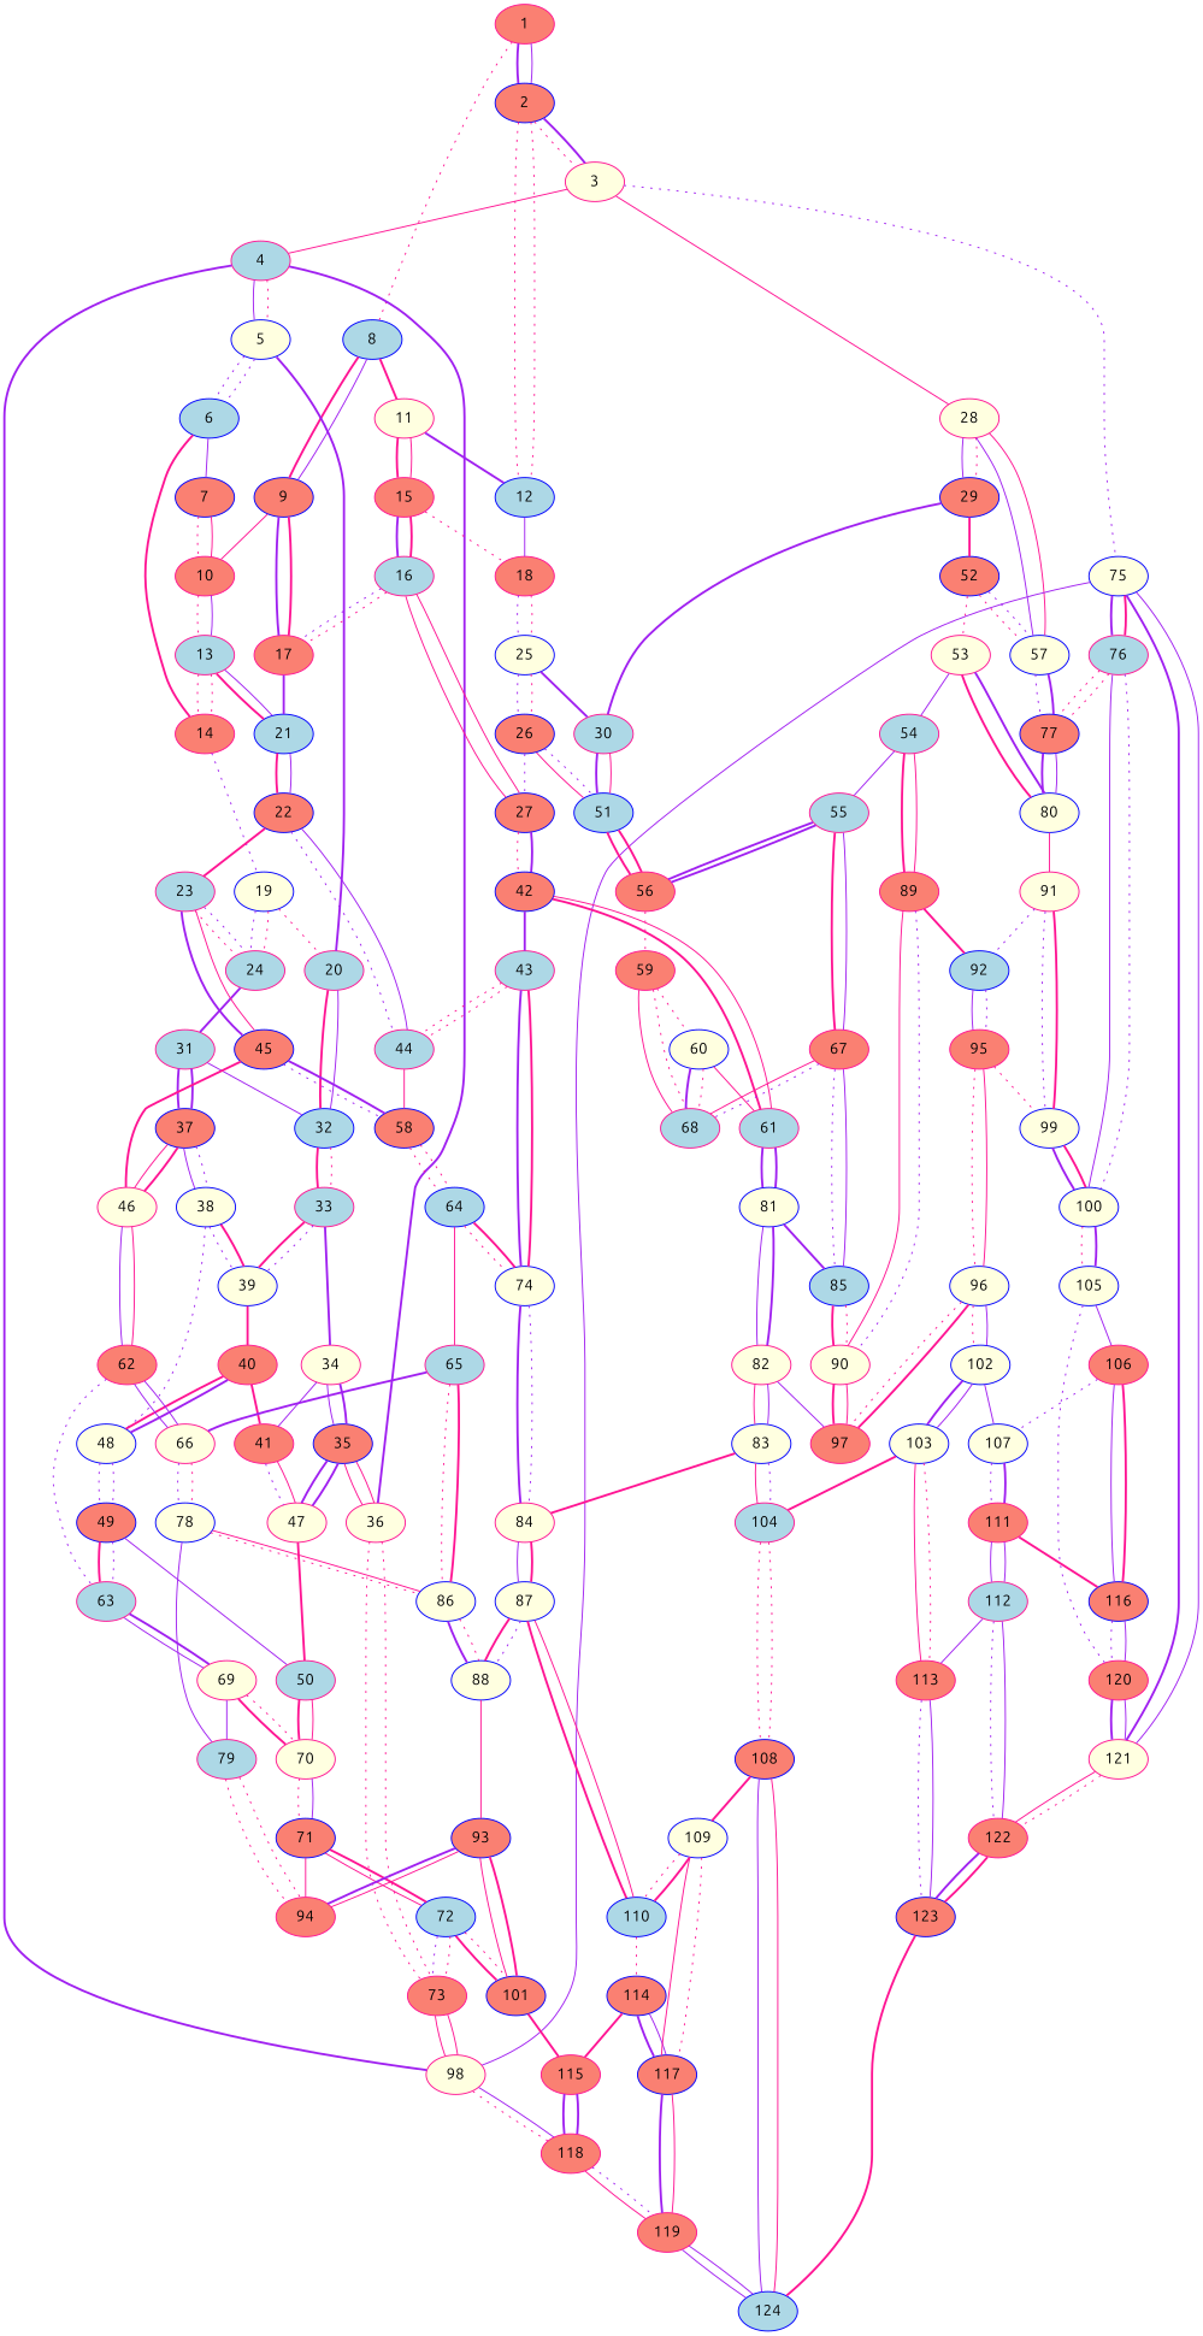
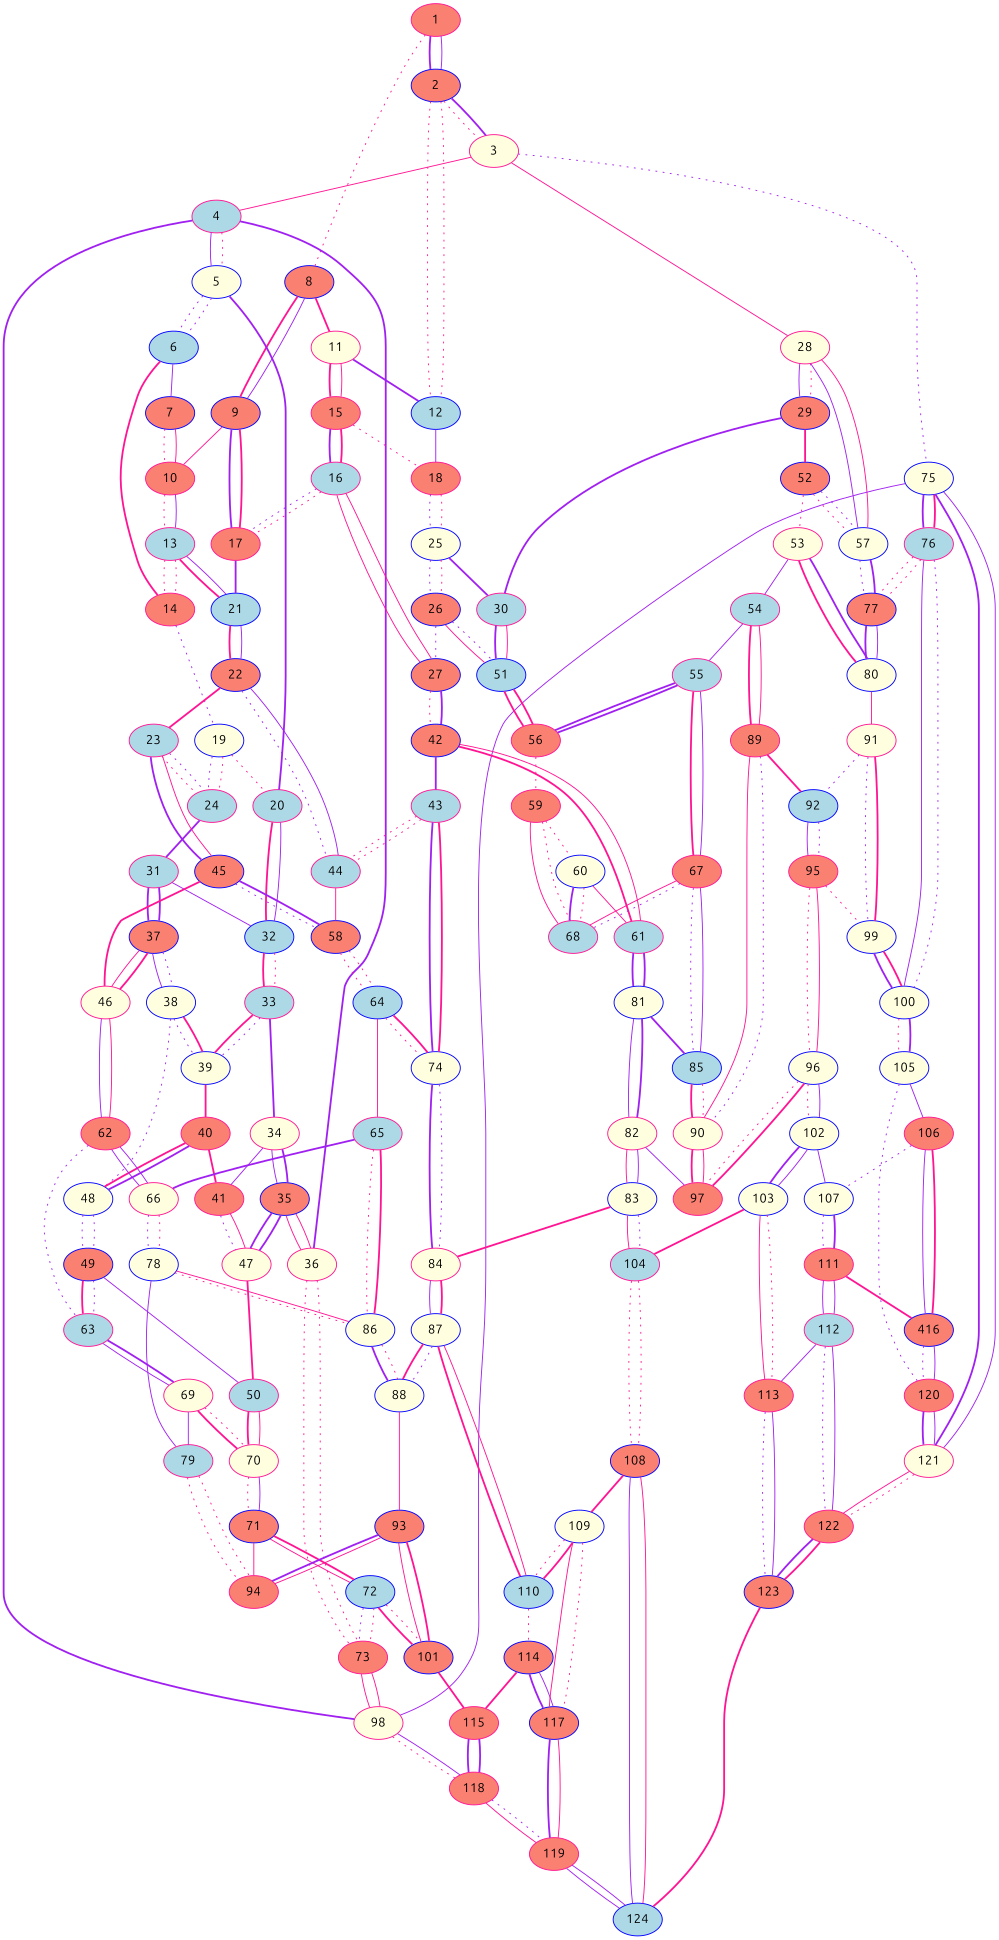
  graph {
    fontname=Ubuntu
    node [color=deeppink fillcolor=salmon fontname=Ubuntu style=filled]
    edge [color=deeppink fontname=Ubuntu style=bold]
    2 [color=blue]
    1
-   8 [color=blue fillcolor=lightblue]
+   8 [color=blue]
    3 [fillcolor=lightyellow]
    12 [color=blue fillcolor=lightblue]
    9 [color=blue]
    11 [fillcolor=lightyellow]
    4 [fillcolor=lightblue]
    28 [fillcolor=lightyellow]
    75 [color=blue fillcolor=lightyellow]
    18
    5 [color=blue fillcolor=lightyellow]
    36 [fillcolor=lightyellow]
    98 [fillcolor=lightyellow]
    29 [color=blue]
    57 [color=blue fillcolor=lightyellow]
    76 [fillcolor=lightblue]
    121 [fillcolor=lightyellow]
    6 [color=blue fillcolor=lightblue]
    20 [fillcolor=lightblue]
    73
    118
    7 [color=blue]
    14
    32 [color=blue fillcolor=lightblue]
    10
    19 [color=blue fillcolor=lightyellow]
    13 [fillcolor=lightblue]
    17
    15
    21 [color=blue fillcolor=lightblue]
    16 [fillcolor=lightblue]
    25 [color=blue fillcolor=lightyellow]
    22 [color=blue]
    24 [fillcolor=lightblue]
    27 [color=blue]
    42 [color=blue]
    26 [color=blue]
    30 [fillcolor=lightblue]
    31 [fillcolor=lightblue]
    33 [fillcolor=lightblue]
    23 [fillcolor=lightblue]
    44 [fillcolor=lightblue]
    45 [color=blue]
    58 [color=blue]
    46 [fillcolor=lightyellow]
    37 [color=blue]
    51 [color=blue fillcolor=lightblue]
    56
    43 [fillcolor=lightblue]
    61 [fillcolor=lightblue]
    52 [color=blue]
    77 [color=blue]
    53 [fillcolor=lightyellow]
    38 [color=blue fillcolor=lightyellow]
    34 [fillcolor=lightyellow]
    39 [color=blue fillcolor=lightyellow]
    35 [color=blue]
    41
    40
    47 [fillcolor=lightyellow]
    50 [fillcolor=lightblue]
    48 [color=blue fillcolor=lightyellow]
    62
    49 [color=blue]
    74 [color=blue fillcolor=lightyellow]
    81 [color=blue fillcolor=lightyellow]
    84 [fillcolor=lightyellow]
    64 [color=blue fillcolor=lightblue]
    63 [fillcolor=lightblue]
    66 [fillcolor=lightyellow]
    70 [fillcolor=lightyellow]
    69 [fillcolor=lightyellow]
    71 [color=blue]
    59
    54 [fillcolor=lightblue]
    80 [color=blue fillcolor=lightyellow]
    55 [fillcolor=lightblue]
    89
    91 [fillcolor=lightyellow]
    67
    90 [fillcolor=lightyellow]
    92 [color=blue fillcolor=lightblue]
    68 [fillcolor=lightblue]
    85 [color=blue fillcolor=lightblue]
    60 [color=blue fillcolor=lightyellow]
    65 [fillcolor=lightblue]
    82 [fillcolor=lightyellow]
    78 [color=blue fillcolor=lightyellow]
    79 [fillcolor=lightblue]
    86 [color=blue fillcolor=lightyellow]
    88 [color=blue fillcolor=lightyellow]
    94
    72 [color=blue fillcolor=lightblue]
    101 [color=blue]
    115
    87 [color=blue fillcolor=lightyellow]
    100 [color=blue fillcolor=lightyellow]
    122
    105 [color=blue fillcolor=lightyellow]
    99 [color=blue fillcolor=lightyellow]
    83 [color=blue fillcolor=lightyellow]
    97
    104 [fillcolor=lightblue]
    108 [color=blue]
    110 [color=blue fillcolor=lightblue]
    93 [color=blue]
    114 [color=blue]
    95
    96 [color=blue fillcolor=lightyellow]
    102 [color=blue fillcolor=lightyellow]
    103 [color=blue fillcolor=lightyellow]
    107 [color=blue fillcolor=lightyellow]
    119
    106
    120
    113
    111
    123 [color=blue]
    109 [color=blue fillcolor=lightyellow]
    124 [color=blue fillcolor=lightblue]
-   116 [color=blue]
+   116 [color=blue label=416]
    112 [fillcolor=lightblue]
    117 [color=blue]
    2 -- 3 [style=dotted]
    2 -- 3 [color=purple]
    2 -- 12 [style=dotted]
    2 -- 12 [style=dotted]
    1 -- 2 [color=purple]
    1 -- 2 [color=purple style=solid]
    1 -- 8 [style=dotted]
    8 -- 9
    8 -- 9 [color=purple style=solid]
    8 -- 11
    3 -- 4 [style=solid]
    3 -- 28 [style=solid]
    3 -- 75 [color=purple style=dotted]
    12 -- 18 [color=purple style=solid]
    9 -- 10 [style=solid]
    9 -- 17 [color=purple]
    9 -- 17
    11 -- 12 [color=purple]
    11 -- 15
    11 -- 15 [style=solid]
    4 -- 5 [color=purple style=solid]
    4 -- 5 [style=dotted]
    4 -- 36 [color=purple]
    4 -- 98 [color=purple]
    28 -- 29 [color=purple style=solid]
    28 -- 29 [style=dotted]
    28 -- 57 [color=purple style=solid]
    28 -- 57 [style=solid]
    75 -- 98 [color=purple style=solid]
    75 -- 76 [color=purple]
    75 -- 76
    75 -- 121 [color=purple]
    75 -- 121 [color=purple style=solid]
    18 -- 25 [color=purple style=dotted]
    18 -- 25 [style=dotted]
    5 -- 6 [color=purple style=dotted]
    5 -- 6 [color=purple style=dotted]
    5 -- 20 [color=purple]
    36 -- 73 [style=dotted]
    36 -- 73 [style=dotted]
    98 -- 118 [style=dotted]
    98 -- 118 [color=purple style=solid]
    29 -- 30 [color=purple]
    29 -- 52
    57 -- 77 [color=purple style=dotted]
    57 -- 77 [color=purple]
    76 -- 77 [style=dotted]
    76 -- 77 [style=dotted]
    76 -- 100 [color=purple style=solid]
    76 -- 100 [color=purple style=dotted]
    121 -- 122 [style=solid]
    121 -- 122 [style=dotted]
    6 -- 7 [color=purple style=solid]
    6 -- 14
    20 -- 32
    20 -- 32 [color=purple style=solid]
    73 -- 98 [style=solid]
    73 -- 98 [style=solid]
    118 -- 119 [style=solid]
    118 -- 119 [color=purple style=dotted]
    7 -- 10 [style=dotted]
    7 -- 10 [style=solid]
    14 -- 19 [color=purple style=dotted]
    32 -- 33
    32 -- 33 [style=dotted]
    10 -- 13 [style=dotted]
    10 -- 13 [color=purple style=solid]
    19 -- 20 [style=dotted]
    19 -- 24 [color=purple style=dotted]
    19 -- 24 [style=dotted]
    13 -- 14 [style=dotted]
    13 -- 14 [style=dotted]
    13 -- 21
    13 -- 21 [color=purple style=solid]
    17 -- 21 [color=purple]
    15 -- 18 [style=dotted]
    15 -- 16 [color=purple]
    15 -- 16
    21 -- 22
    21 -- 22 [color=purple style=solid]
    16 -- 17 [color=purple style=dotted]
    16 -- 17 [style=dotted]
    16 -- 27 [style=solid]
    16 -- 27 [style=solid]
    25 -- 26 [color=purple style=dotted]
    25 -- 26 [style=dotted]
    25 -- 30 [color=purple]
    22 -- 23
    22 -- 44 [color=purple style=dotted]
    22 -- 44 [color=purple style=solid]
    24 -- 31 [color=purple]
    27 -- 42 [style=dotted]
    27 -- 42 [color=purple]
    42 -- 43 [color=purple]
    42 -- 61
    42 -- 61 [style=solid]
    26 -- 27 [color=purple style=dotted]
    26 -- 51 [style=solid]
    26 -- 51 [color=purple style=dotted]
    30 -- 51 [color=purple]
    30 -- 51 [style=solid]
    31 -- 32 [color=purple style=solid]
    31 -- 37 [color=purple]
    31 -- 37 [color=purple]
    33 -- 34 [color=purple]
    33 -- 39
    33 -- 39 [color=purple style=dotted]
    23 -- 24 [style=dotted]
    23 -- 24 [color=purple style=dotted]
    23 -- 45 [color=purple]
    23 -- 45 [style=solid]
    44 -- 58 [style=solid]
    45 -- 58 [color=purple style=dotted]
    45 -- 58 [color=purple]
    45 -- 46
    58 -- 64 [style=dotted]
    58 -- 64 [style=dotted]
    46 -- 62 [color=purple style=solid]
    46 -- 62 [style=solid]
    37 -- 46 [style=solid]
    37 -- 46
    37 -- 38 [color=purple style=solid]
    37 -- 38 [color=purple style=dotted]
    51 -- 56
    51 -- 56
    56 -- 59 [style=dotted]
    43 -- 44 [style=dotted]
    43 -- 44 [style=dotted]
    43 -- 74 [color=purple]
    43 -- 74
    61 -- 81 [color=purple]
    61 -- 81 [color=purple]
    52 -- 57 [style=dotted]
    52 -- 57 [color=purple style=dotted]
    52 -- 53 [style=dotted]
    77 -- 80 [color=purple]
    77 -- 80 [color=purple style=solid]
    53 -- 54 [color=purple style=solid]
    53 -- 80
    53 -- 80 [color=purple]
    38 -- 39 [color=purple style=dotted]
    38 -- 39
    38 -- 48 [color=purple style=dotted]
    34 -- 35 [color=purple style=solid]
    34 -- 35 [color=purple]
    34 -- 41 [color=purple style=solid]
    39 -- 40
    35 -- 36 [style=solid]
    35 -- 36 [style=solid]
    35 -- 47 [color=purple]
    35 -- 47 [color=purple]
    41 -- 47 [color=purple style=dotted]
    41 -- 47 [style=solid]
    40 -- 41
    40 -- 48
    40 -- 48 [color=purple]
    47 -- 50
    50 -- 70
    50 -- 70 [style=solid]
    48 -- 49 [color=purple style=dotted]
    48 -- 49 [color=purple style=dotted]
    62 -- 63 [color=purple style=dotted]
    62 -- 66 [color=purple style=solid]
    62 -- 66 [color=purple style=solid]
    49 -- 50 [color=purple style=solid]
    49 -- 63
    49 -- 63 [color=purple style=dotted]
    74 -- 84 [color=purple]
    74 -- 84 [color=purple style=dotted]
    81 -- 85 [color=purple]
    81 -- 82 [color=purple style=solid]
    81 -- 82 [color=purple]
    84 -- 87 [color=purple style=solid]
    84 -- 87
    64 -- 74 [style=dotted]
    64 -- 74
    64 -- 65 [style=solid]
    63 -- 69 [color=purple style=solid]
    63 -- 69 [color=purple]
    66 -- 78 [color=purple style=dotted]
    66 -- 78 [style=dotted]
    70 -- 71 [style=dotted]
    70 -- 71 [color=purple style=solid]
    69 -- 70
    69 -- 70 [style=dotted]
    69 -- 79 [color=purple style=solid]
    71 -- 94 [style=solid]
    71 -- 72 [style=solid]
    71 -- 72
    59 -- 68 [style=solid]
    59 -- 68 [style=dotted]
    59 -- 60 [style=dotted]
    54 -- 55 [color=purple style=solid]
    54 -- 89
    54 -- 89 [style=solid]
    80 -- 91 [style=solid]
    55 -- 56 [color=purple]
    55 -- 56 [color=purple]
    55 -- 67
    55 -- 67 [color=purple style=solid]
    89 -- 90 [style=solid]
    89 -- 90 [color=purple style=dotted]
    89 -- 92
    91 -- 92 [color=purple style=dotted]
    91 -- 99 [color=purple style=dotted]
    91 -- 99
    67 -- 68 [style=solid]
    67 -- 68 [color=purple style=dotted]
    67 -- 85 [color=purple style=dotted]
    67 -- 85 [color=purple style=solid]
    90 -- 97
    90 -- 97 [style=solid]
    92 -- 95 [color=purple style=solid]
    92 -- 95 [color=purple style=dotted]
    85 -- 90
    85 -- 90 [style=dotted]
    60 -- 61 [style=solid]
    60 -- 68 [color=purple]
    60 -- 68 [style=dotted]
    65 -- 66 [color=purple]
    65 -- 86 [style=dotted]
    65 -- 86
    82 -- 83 [style=solid]
    82 -- 83 [color=purple style=solid]
    82 -- 97 [color=purple style=solid]
    78 -- 79 [color=purple style=solid]
    78 -- 86 [style=dotted]
    78 -- 86 [style=solid]
    79 -- 94 [style=dotted]
    79 -- 94 [style=dotted]
    86 -- 88 [color=purple]
    86 -- 88 [style=dotted]
    88 -- 93 [style=solid]
    72 -- 73 [color=purple style=dotted]
    72 -- 73 [style=dotted]
    72 -- 101
    72 -- 101 [style=dotted]
    101 -- 115
    115 -- 118 [color=purple]
    115 -- 118 [color=purple]
    87 -- 88
    87 -- 88 [color=purple style=dotted]
    87 -- 110
    87 -- 110 [style=solid]
    100 -- 105 [style=dotted]
    100 -- 105 [color=purple]
    122 -- 123 [color=purple]
    122 -- 123
    105 -- 106 [color=purple style=solid]
    105 -- 120 [color=purple style=dotted]
    99 -- 100 [color=purple]
    99 -- 100
    83 -- 84
    83 -- 104 [style=solid]
    83 -- 104 [color=purple style=dotted]
    104 -- 108 [style=dotted]
    104 -- 108 [style=dotted]
    108 -- 109
    108 -- 124 [color=purple style=solid]
    108 -- 124 [style=solid]
    110 -- 114 [style=dotted]
    93 -- 94 [color=purple]
    93 -- 94 [style=solid]
    93 -- 101 [style=solid]
    93 -- 101
    114 -- 115
    114 -- 117 [color=purple]
    114 -- 117 [color=purple style=solid]
    95 -- 99 [style=dotted]
    95 -- 96 [style=dotted]
    95 -- 96 [style=solid]
    96 -- 97 [style=dotted]
    96 -- 97
    96 -- 102 [style=dotted]
    96 -- 102 [color=purple style=solid]
    102 -- 103 [color=purple]
    102 -- 103 [color=purple style=solid]
    102 -- 107 [color=purple style=solid]
    103 -- 104
    103 -- 113 [style=solid]
    103 -- 113 [style=dotted]
    107 -- 111 [color=purple style=dotted]
    107 -- 111 [color=purple]
    119 -- 124 [color=purple style=solid]
    119 -- 124 [color=purple style=solid]
    106 -- 107 [color=purple style=dotted]
    106 -- 116 [color=purple style=solid]
    106 -- 116
    120 -- 121 [color=purple]
    120 -- 121 [color=purple style=solid]
    113 -- 123 [color=purple style=dotted]
    113 -- 123 [color=purple style=solid]
    111 -- 116
    111 -- 112 [color=purple style=solid]
    111 -- 112 [color=purple style=solid]
    123 -- 124
    109 -- 110 [style=dotted]
    109 -- 110
    109 -- 117 [style=solid]
    109 -- 117 [style=dotted]
    116 -- 120 [color=purple style=dotted]
    116 -- 120 [color=purple style=solid]
    112 -- 122 [color=purple style=dotted]
    112 -- 122 [color=purple style=solid]
    112 -- 113 [color=purple style=solid]
    117 -- 119 [color=purple]
    117 -- 119 [style=solid]
  }
